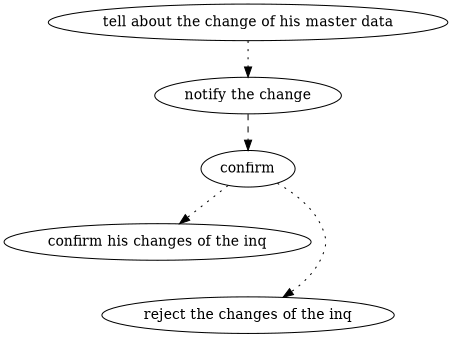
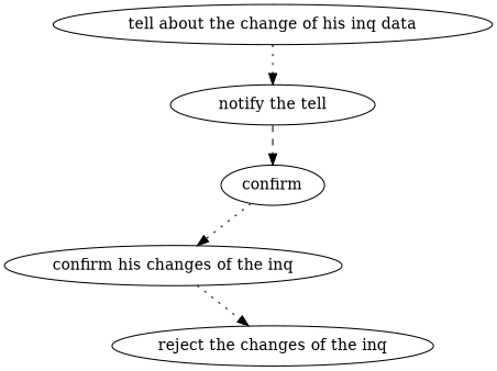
  strict digraph {
    edge [attrs="{'type': 'flow', 'label': 'flow'}" style=dotted]
-   "tell about the change of his master data" [attrs="{'type': 'Activity', 'label': 'tell about the change of his master data'}"]
-   "notify the change" [attrs="{'type': 'Activity', 'label': 'notify the change'}"]
+   "tell about the change of his master data" [attrs="{'type': 'Activity', 'label': 'tell about the change of his master data'}" label="tell about the change of his inq data"]
+   "notify the change" [attrs="{'type': 'Activity', 'label': 'notify the change'}" label="notify the tell"]
    n3 [attrs="{'type': 'Activity', 'label': 'check'}" label=confirm]
    n4 [attrs="{'type': 'Activity', 'label': 'confirm the changes of the inq'}" label="confirm his changes of the inq"]
    "reject the changes of the inq" [attrs="{'type': 'Activity', 'label': 'reject the changes of the inq'}"]
    "tell about the change of his master data" -> "notify the change"
    "notify the change" -> n3 [style=dashed]
    n3 -> n4
-   n3 -> "reject the changes of the inq"
+   n4 -> "reject the changes of the inq"
  }
